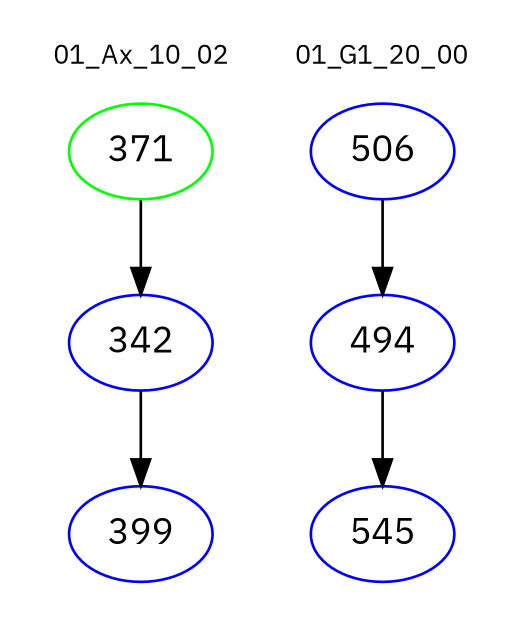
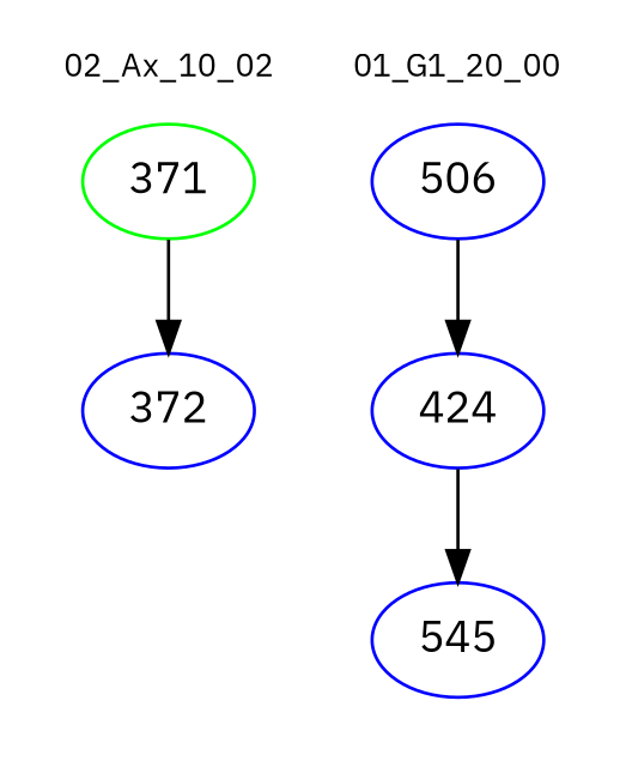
  digraph {
    fontname="IBM Plex Sans"
    node [color=blue fontname="IBM Plex Sans"]
    edge [color=black fontname="IBM Plex Sans"]
    n1 [color=green label=371]
-   n2 [label=342]
-   n3 [label=399]
+   n2 [label=372]
    n4 [label=506]
-   n5 [label=494]
+   n5 [label=424]
    n6 [label=545]
    subgraph cluster_1 {
      color=white
      fontsize=10
-     label="01_Ax_10_02"
+     label="02_Ax_10_02"
      n1
      n2
-     n3
    }
    subgraph cluster_2 {
      color=white
      fontsize=10
      label="01_G1_20_00"
      n4
      n5
      n6
    }
    n1 -> n2
-   n2 -> n3
    n4 -> n5
    n5 -> n6
  }
